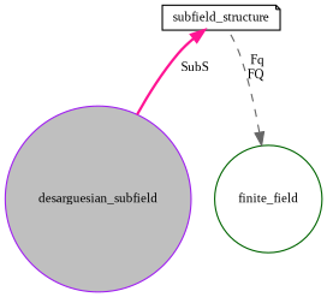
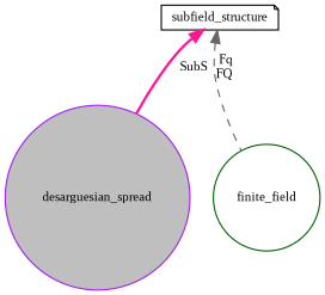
  digraph {
    fontname="Liberation Serif"
    node [fillcolor=white fontname="Liberation Serif" fontsize=10 shape=circle style=filled]
    edge [dir=back fontname="Liberation Serif" fontsize=10 labelfontname=Helvetica labelfontsize=10]
-   n1 [color=purple fillcolor=grey75 fontcolor=black height=0.2 label=desarguesian_subfield width=0.4]
+   n1 [color=purple fillcolor=grey75 fontcolor=black height=0.2 label=desarguesian_spread width=0.4]
    n2 [color=black height=0.2 label=subfield_structure shape=note width=0.4]
    n3 [color=darkgreen height=0.2 label=finite_field width=0.4]
    n2 -> n1 [color=deeppink label=" SubS" style=bold]
-   n3 -> n2 [color=gray40 label=" Fq\nFQ" style=dashed]
+   n2 -> n3 [color=gray40 label=" Fq\nFQ" style=dashed]
  }
